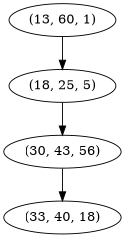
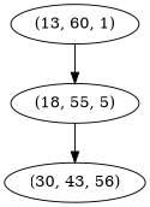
  digraph {
    "(13, 60, 1)"
-   "(18, 55, 5)" [label="(18, 25, 5)"]
+   "(18, 55, 5)"
    n3 [label="(30, 43, 56)"]
-   "(33, 40, 18)"
    "(13, 60, 1)" -> "(18, 55, 5)"
    "(18, 55, 5)" -> n3
-   n3 -> "(33, 40, 18)"
  }
